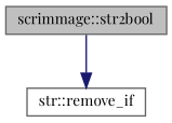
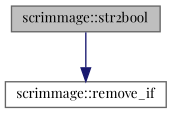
  digraph {
    rankdir=TB
    fontname="Playfair Display"
    node [color=gray40 fontname="Playfair Display" fontsize=10 shape=record style=filled]
    n1 [fillcolor=grey75 fontcolor=black height=0.2 label="scrimmage::str2bool" width=0.4]
-   n2 [fillcolor=white height=0.2 label="str::remove_if" width=0.4]
+   n2 [fillcolor=white height=0.2 label="scrimmage::remove_if" width=0.4]
    n1 -> n2 [color=midnightblue fontname="Playfair Display" fontsize=10 labelfontname=Helvetica labelfontsize=10 style=solid]
  }
